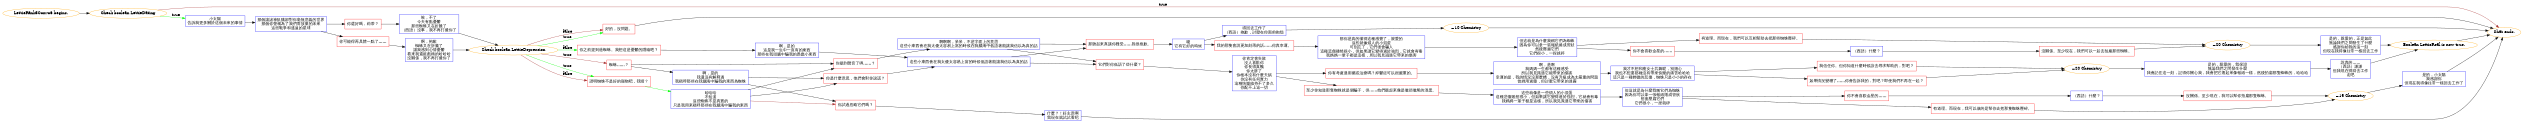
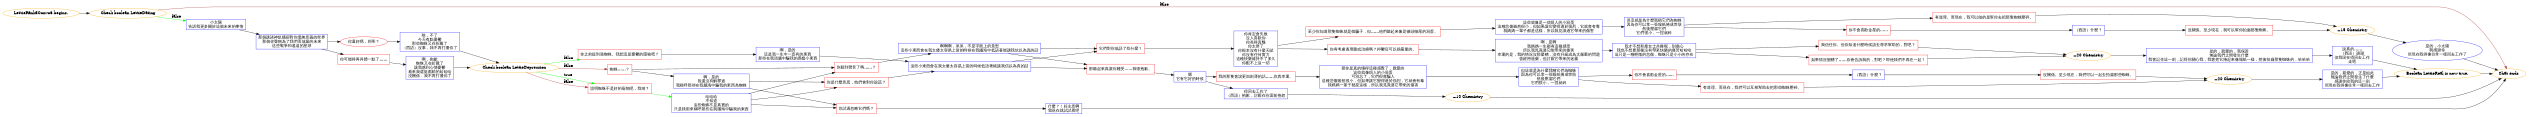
  digraph {
    rankdir=LR
    node [color=blue shape=box]
    "LettieRank5Convo6 begins." [color=orange shape=""]
    n2 [color=orange label="Check boolean LettieDating" shape=""]
    n3 [label="小太陽\n告訴我更多關於這個未來的事情"]
    "Chat ends." [color=orange shape=""]
    n5 [label="那個讓諸神飢餓卻對你毫無意義的世界\n那個你聲稱為了我們而放棄的未來\n這些戰爭和遙遠的星球"]
-   n6 [color=red label="你還好嗎，莉蒂？"]
+   n6 [color=red label="你還好嗎，莉蒂？" shape=ellipse]
    n7 [color=red label="你可能得再具體一點了……"]
    n8 [label="唉，不了\n今天有點憂鬱\n那些蜘蛛又在折騰了\n（西語）沒事，我不再打擾你了"]
    n9 [label="啊，抱歉\n蜘蛛又在折騰了\n讓我感到心情憂鬱\n看來我還挺戲精的哈哈哈\n沒關係，我不再打擾你了"]
    n10 [color=orange label="Check boolean LettieDepression" shape=""]
    n11 [color=red label="你之前提到過蜘蛛。我想這是憂鬱的隱喻吧？"]
    n12 [color=red label="證明蜘蛛不是好的寵物吧，我猜？"]
-   n13 [color=red label="好的，沒問題。"]
    n14 [color=red label="蜘蛛……？"]
    n15 [label="啊，是的\n這是我一生中一直有的東西\n那些在我頭腦中騙我的愚蠢小東西"]
    n16 [label="哈哈哈\n不知道\n這些蜘蛛不是真實的\n只是我用來稱呼那些在我腦海中騙我的東西"]
    n17 [label="啊，是的\n我還沒有解釋過\n我稱呼那些在我腦海中騙我的東西為蜘蛛"]
    n18 [color=red label="你聽到聲音了嗎……？"]
    n19 [label="這些小東西會在我太傻太容易上當的時候低語著能讓我信以為真的話"]
    n20 [color=red label="你是什麼意思，他們會對你說謊？"]
    n21 [color=red label="你試過忽略它們嗎？"]
    n22 [color=red label="它們對你低語了些什麼？"]
    n23 [color=red label="那聽起來真讓你難受……我很抱歉。"]
    n24 [label="啊啊啊，呆呆，不是字面上的意思\n這些小東西會在我太傻太容易上當的時候在我腦海中低語著能讓我信以為真的話"]
    n25 [label="什麼？！好主意啊\n我現在就試試看吧"]
    n26 [label="你肯定會失敗\n沒人喜歡你\n你長得真醜\n你太胖了\n你根本沒有什麼天賦\n你沒有任何實力\n這種快樂維持不了多久\n你配不上這一切"]
    n27 [label="嗯\n它有它好的時候"]
    n28 [color=red label="至少你知道那隻蜘蛛就是個騙子，但……他們聽起來像是徹頭徹尾的混蛋。"]
    n29 [color=red label="你有考慮過用藥或治療嗎？抑鬱症可以很嚴重的。"]
    n30 [color=red label="我的那隻會說更加刻薄的話……你真幸運。"]
    n31 [label="得回去工作了\n（西語）抱歉，討厭在你面前抱怨"]
    n32 [label="這些就像是一些煩人的小混蛋\n這種悲傷雖然很小，但如果讓它變得過於強烈，它就會有毒\n我媽媽一輩子都是這樣，所以我見識過它帶來的傷害"]
    n33 [label="那你是真的懂得這種感覺了，親愛的\n這些就像煩人的小混蛋\n可別忘了，它們很會騙人\n這種悲傷雖然很小，但如果讓它變得過於強烈，它就會有毒\n我媽媽一輩子都是這樣，所以我見識過它帶來的傷害"]
    n34 [label="啊，是啊\n我媽媽一生都有這種感受\n所以我見識過它能帶來的傷害\n幸運的是，我的情況沒那麼糟，沒有升級成為太嚴重的問題\n曾經用過藥，但討厭它帶來的迷霧"]
    n35 [color=orange label="+10 Chemistry" shape=""]
    n36 [label="但這就是為什麼我稱它們為蜘蛛\n因為你可以拿一張報紙捲成管狀\n然後壓扁它們\n它們很小，一捏就碎"]
    n37 [label="但這就是為什麼我稱它們為蜘蛛\n因為你可以拿一張報紙捲成管狀\n然後壓扁它們\n它們很小，一捏就碎"]
    n38 [label="我才不想和瘦女士共舞呢，別擔心\n我也不想要那種沒有帶來快樂的痛苦哈哈哈\n這只是一種輕微的悲傷，蜘蛛只是小小的存在"]
    n39 [color=red label="你不會喜歡金星的……"]
    n40 [color=red label="有道理。而現在，我可以做的是幫你去把那隻蜘蛛壓碎。"]
    n41 [color=red label="你不會喜歡金星的……"]
    n42 [color=red label="有道理。而現在，我們可以互相幫助去把那些蜘蛛壓碎。"]
    n43 [color=red label="我信任你。但你知道什麼時候該去尋求幫助的，對吧？"]
    n44 [color=red label="如果情況變糟了……你會告訴我的，對吧？即使我們不再在一起？"]
    n45 [label="（西語）什麼？"]
    n46 [color=orange label="+15 Chemistry" shape=""]
    n47 [label="（西語）什麼？"]
    n48 [color=orange label="+20 Chemistry" shape=""]
    n49 [color=orange label="+20 Chemistry" shape=""]
    n50 [color=red label="沒關係。至少現在，我可以幫你拍扁那隻蜘蛛。"]
-   n51 [label="是的，小太陽\n我感謝你\n但現在我得像往常一樣回去工作了"]
+   n51 [label="是的，小太陽\n我感謝你\n但現在我得像往常一樣回去工作了" shape=ellipse]
    n52 [color=red label="沒關係。至少現在，我們可以一起去拍扁那些蜘蛛。"]
    n53 [label="是的，親愛的，正是如此\n無論我們之間發生了什麼\n感謝你給我的這一刻\n但現在我得像往常一樣回去工作"]
    n54 [label="是的，親愛的，我保證\n無論我們之間發生什麼\n我會記住這一刻，記得你關心我，我會把它捲起來像報紙一樣，然後拍扁那隻蜘蛛的，哈哈哈"]
    n55 [color=orange label="Boolean LettieReal is now true." shape=""]
    n56 [label="說真的……\n（西語）謝謝\n但我現在得回去工作\n走吧"]
    "LettieRank5Convo6 begins." -> n2
-   n2 -> n3 [color=green label=true]
-   n2 -> "Chat ends." [color=brown label=true]
+   n2 -> n3 [color=green label=false]
+   n2 -> "Chat ends." [color=brown label=false]
    n3 -> n5
    n5 -> n6
    n5 -> n7
    n6 -> n8
    n7 -> n9
    n8 -> n10
    n9 -> n10
    n10 -> n11 [color=green label=false]
    n10 -> n12 [color=green label=true]
    n10 -> n12 [color=brown label=false]
-   n10 -> n13 [color=green label=true]
-   n10 -> n13 [color=brown label=false]
-   n10 -> n14 [color=brown label=true]
+   n10 -> n14 [color=brown label=false]
    n11 -> n15
    n12 -> n16 [color=green]
-   n13 -> "Chat ends."
    n14 -> n17
    n14 -> n18
    n15 -> n19
    n16 -> n18
    n16 -> n20
-   n16 -> n21 [color=brown]
+   n16 -> n21
    n17 -> n20
    n17 -> n21
    n18 -> n24
    n19 -> n22
    n19 -> n23
    n20 -> n19
    n21 -> n25
    n22 -> n26
    n23 -> n27
    n24 -> n22
    n24 -> n23
    n25 -> "Chat ends."
    n26 -> n28
    n26 -> n29
    n27 -> n30
    n27 -> n31
    n28 -> n32
    n29 -> n34
    n30 -> n33
    n31 -> n35
    n32 -> n36
    n33 -> n37
    n34 -> n38
    n35 -> "Chat ends."
    n36 -> n39
    n36 -> n40
    n37 -> n41
    n37 -> n42
    n38 -> n43
    n38 -> n44
    n39 -> n45
    n40 -> n46
    n41 -> n47
    n42 -> n48
    n43 -> n49
    n44 -> n49
    n45 -> n50
    n46 -> n51
    n47 -> n52
    n48 -> n53
    n49 -> n54
    n50 -> n46
    n51 -> "Chat ends."
    n52 -> n48
    n53 -> n55
    n54 -> n56
    n55 -> "Chat ends."
    n56 -> n55
  }
